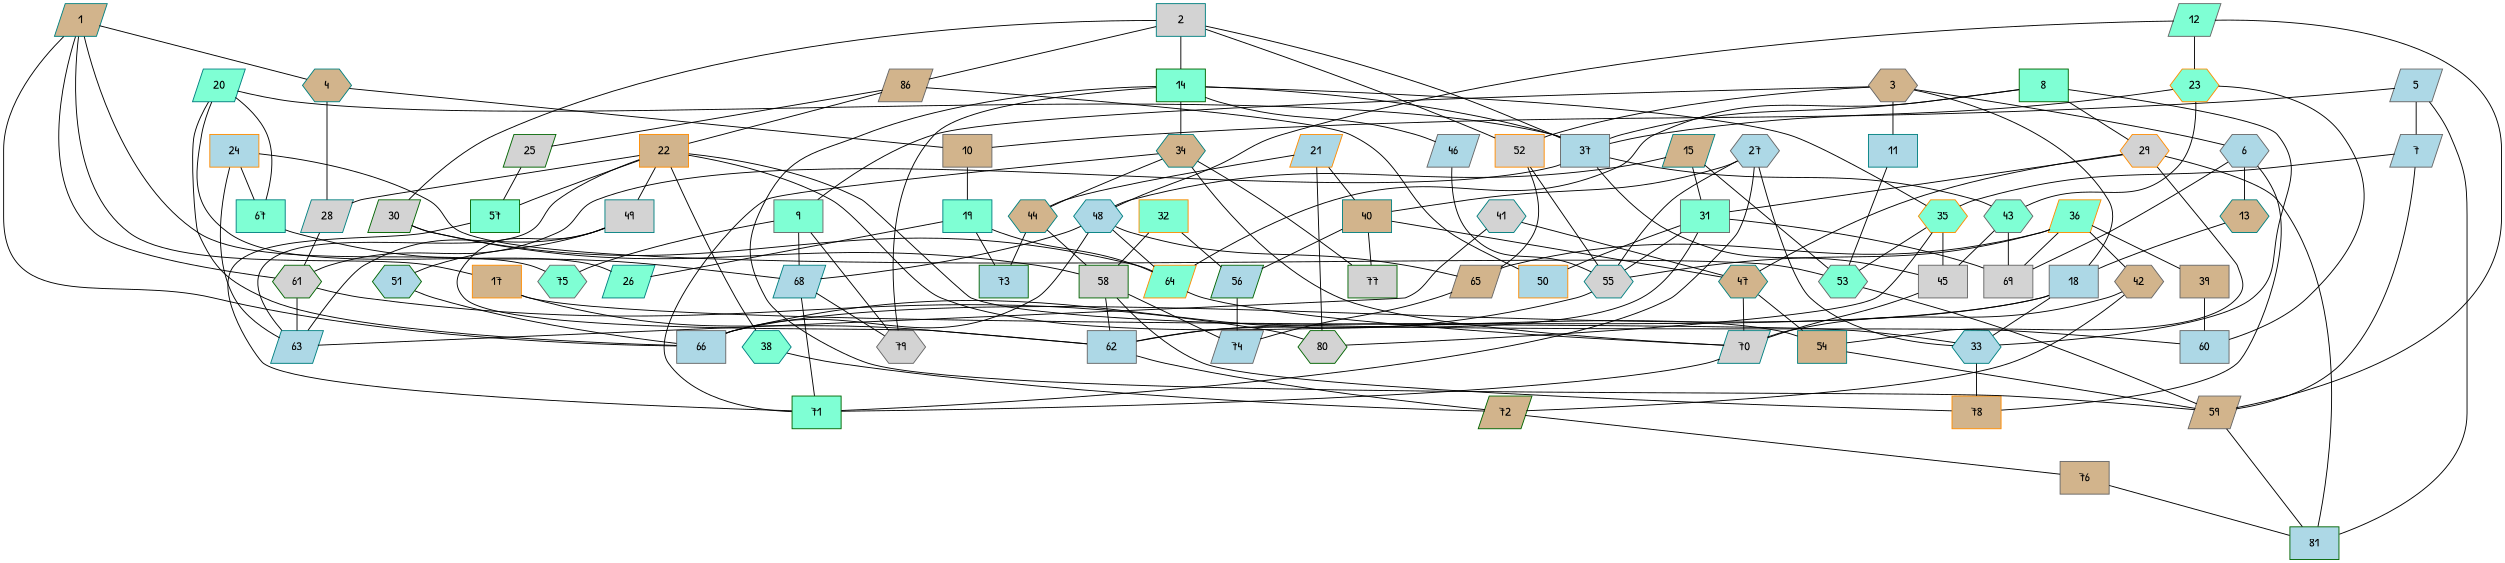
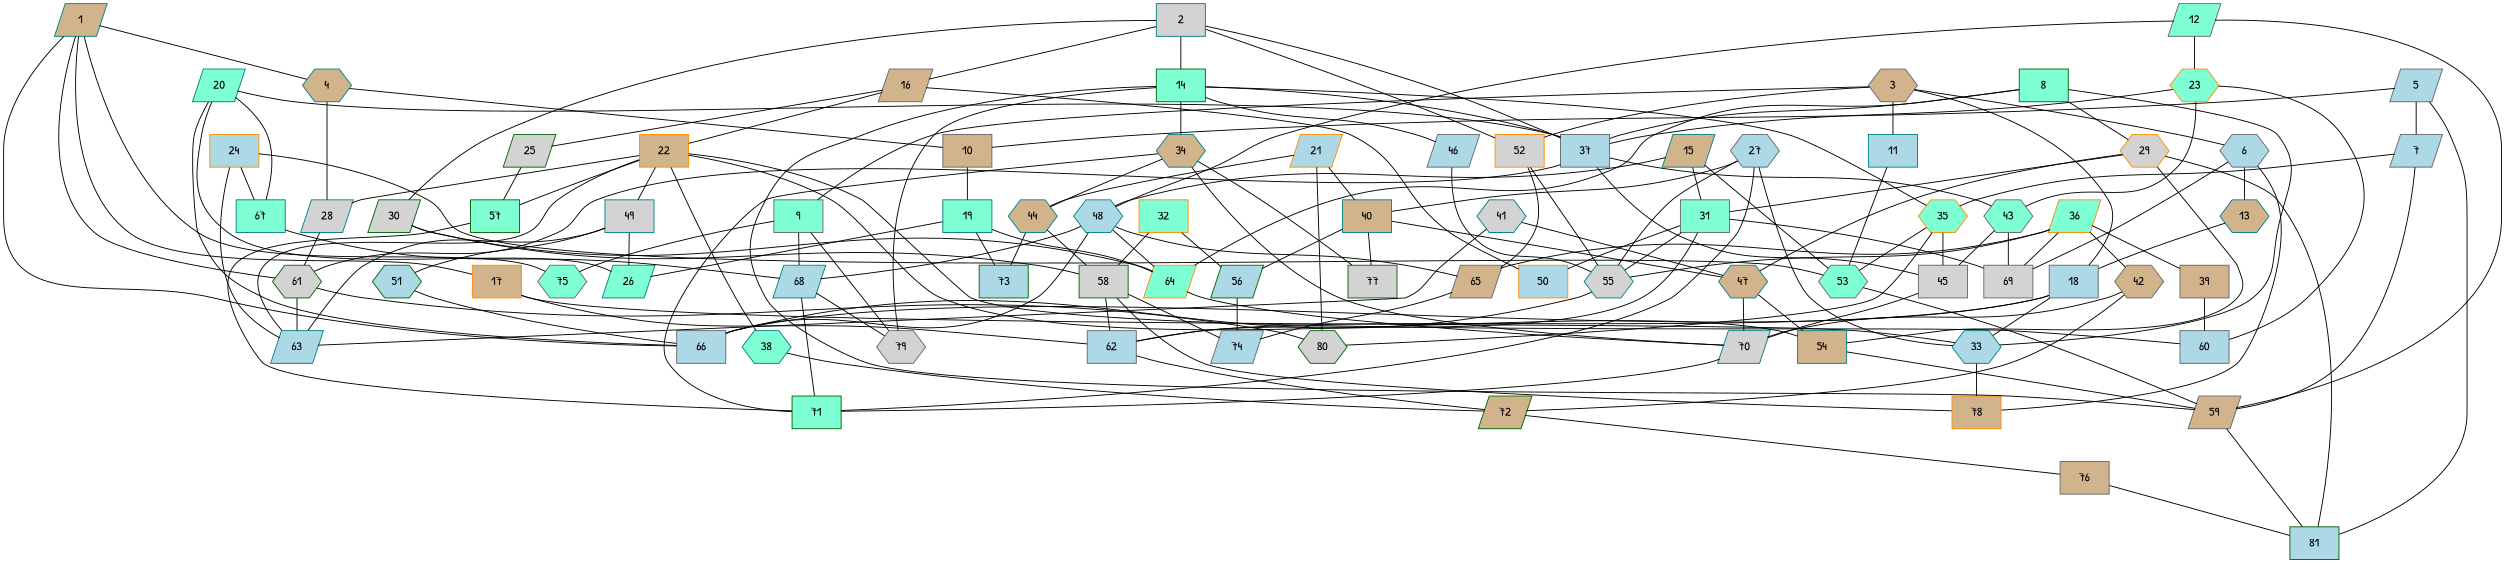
  graph {
    fontname="Patrick Hand"
    node [color=gray40 fillcolor=lightblue fontname="Patrick Hand" shape=box style=filled]
    edge [fontname="Patrick Hand"]
    1 [color=teal fillcolor=tan shape=parallelogram]
    4 [color=teal fillcolor=tan shape=hexagon]
    17 [color=darkorange fillcolor=tan]
    61 [color=darkgreen fillcolor=lightgrey shape=hexagon]
    66
    75 [fillcolor=aquamarine shape=hexagon]
    10 [fillcolor=tan]
    28 [color=teal fillcolor=lightgrey shape=parallelogram]
    33 [color=teal shape=hexagon]
    62
    80 [color=darkgreen fillcolor=lightgrey shape=hexagon]
    63 [color=teal shape=parallelogram]
    2 [color=teal fillcolor=lightgrey]
    14 [color=darkgreen fillcolor=aquamarine]
-   16 [fillcolor=tan shape=parallelogram label=86]
+   16 [fillcolor=tan shape=parallelogram]
    30 [color=darkgreen fillcolor=lightgrey shape=parallelogram]
    37
    52 [color=darkorange fillcolor=lightgrey]
    35 [color=darkorange fillcolor=aquamarine shape=hexagon]
    59 [fillcolor=tan shape=parallelogram]
    79 [fillcolor=lightgrey shape=hexagon]
    34 [color=teal fillcolor=tan shape=hexagon]
    46 [shape=parallelogram]
    22 [color=darkorange fillcolor=tan]
    25 [color=darkgreen fillcolor=lightgrey shape=parallelogram]
    50 [color=darkorange]
    64 [color=darkorange fillcolor=aquamarine shape=parallelogram]
    58 [color=darkgreen fillcolor=lightgrey]
    43 [fillcolor=aquamarine shape=hexagon]
    45 [fillcolor=lightgrey]
    55 [color=teal fillcolor=lightgrey shape=hexagon]
    65 [fillcolor=tan shape=parallelogram]
    3 [fillcolor=tan shape=hexagon]
    6 [shape=hexagon]
    9 [fillcolor=aquamarine]
    11 [color=teal]
    18
    13 [color=teal fillcolor=tan shape=hexagon]
    69 [fillcolor=lightgrey]
    78 [color=darkorange fillcolor=tan]
    68 [color=teal shape=parallelogram]
    53 [fillcolor=aquamarine shape=hexagon]
    19 [color=teal fillcolor=aquamarine]
    5 [shape=parallelogram]
    7 [shape=parallelogram]
    81 [color=darkgreen]
    8 [color=darkgreen fillcolor=aquamarine]
    29 [color=darkorange fillcolor=lightgrey shape=hexagon]
    31 [fillcolor=aquamarine]
    54 [color=teal fillcolor=tan]
    47 [color=teal fillcolor=tan shape=hexagon]
    70 [color=teal fillcolor=lightgrey shape=parallelogram]
    71 [color=darkgreen fillcolor=aquamarine]
    26 [color=teal fillcolor=aquamarine shape=parallelogram]
    73 [color=darkgreen]
    12 [fillcolor=aquamarine shape=parallelogram]
    23 [color=darkorange fillcolor=aquamarine shape=hexagon]
    48 [color=teal shape=hexagon]
    60
    44 [color=teal fillcolor=tan shape=hexagon]
    77 [color=darkgreen fillcolor=lightgrey]
    15 [color=teal fillcolor=tan shape=parallelogram]
    38 [color=teal fillcolor=aquamarine shape=hexagon]
    49 [color=teal fillcolor=lightgrey]
    57 [color=darkgreen fillcolor=aquamarine]
    72 [color=darkgreen fillcolor=tan shape=parallelogram]
    20 [color=teal fillcolor=aquamarine shape=parallelogram]
    67 [color=teal fillcolor=aquamarine]
    21 [color=darkorange shape=parallelogram]
    40 [color=teal fillcolor=tan]
    56 [color=darkgreen shape=parallelogram]
    51 [color=darkgreen shape=hexagon]
    24 [color=darkorange]
    74 [shape=parallelogram]
    27 [shape=hexagon]
    32 [color=darkorange fillcolor=aquamarine]
    36 [color=darkorange fillcolor=aquamarine shape=parallelogram]
    39 [fillcolor=tan]
    42 [fillcolor=tan shape=hexagon]
    76 [fillcolor=tan]
    41 [color=teal fillcolor=lightgrey shape=hexagon]
    1 -- 4
    1 -- 17
    1 -- 61
    1 -- 66
    1 -- 75
    4 -- 10
    4 -- 28
    17 -- 33
    17 -- 62
    61 -- 80
    61 -- 63
    10 -- 19
    28 -- 61
    33 -- 78
    62 -- 72
    2 -- 14
    2 -- 16
    2 -- 30
    2 -- 37
    2 -- 52
    14 -- 37
    14 -- 35
    14 -- 59
    14 -- 79
    14 -- 34
    14 -- 46
    16 -- 22
    16 -- 25
    16 -- 50
    30 -- 64
    30 -- 58
    37 -- 61
    37 -- 43
    37 -- 45
    52 -- 55
    52 -- 65
    35 -- 80
    35 -- 45
    35 -- 53
    59 -- 81
    34 -- 70
    34 -- 71
    34 -- 44
    34 -- 77
    46 -- 55
    22 -- 28
    22 -- 63
    22 -- 54
    22 -- 60
    22 -- 38
    22 -- 49
    22 -- 57
    25 -- 57
    64 -- 70
    58 -- 62
    58 -- 78
    58 -- 74
    43 -- 45
    43 -- 69
    45 -- 70
    55 -- 66
    65 -- 74
    3 -- 52
    3 -- 6
    3 -- 9
    3 -- 11
    3 -- 18
    6 -- 13
    6 -- 69
    6 -- 78
    9 -- 75
    9 -- 79
    9 -- 68
    11 -- 53
    18 -- 66
    18 -- 33
    18 -- 62
    13 -- 18
    68 -- 79
    68 -- 71
    53 -- 59
    19 -- 64
    19 -- 26
    19 -- 73
    5 -- 10
    5 -- 7
    5 -- 81
    7 -- 35
    7 -- 59
    8 -- 33
    8 -- 37
    8 -- 64
    8 -- 29
    29 -- 81
    29 -- 31
    29 -- 54
    29 -- 47
    31 -- 62
    31 -- 50
    31 -- 55
    31 -- 69
    54 -- 59
    47 -- 54
    47 -- 70
    70 -- 71
    12 -- 59
    12 -- 23
    12 -- 48
    23 -- 37
    23 -- 43
    23 -- 60
    48 -- 66
    48 -- 64
    48 -- 65
    48 -- 68
    44 -- 58
    44 -- 73
    15 -- 53
    15 -- 31
    15 -- 48
    38 -- 72
-   49 -- 62
+   49 -- 26
    49 -- 63
    49 -- 51
    57 -- 71
    72 -- 76
    20 -- 66
    20 -- 37
    20 -- 26
    20 -- 67
    67 -- 68
    21 -- 80
    21 -- 44
    21 -- 40
    40 -- 47
    40 -- 77
    40 -- 56
    56 -- 74
    51 -- 66
    24 -- 63
    24 -- 53
    24 -- 67
    27 -- 33
    27 -- 55
    27 -- 71
    27 -- 40
    32 -- 58
    32 -- 56
    36 -- 55
    36 -- 65
    36 -- 69
    36 -- 39
    36 -- 42
    39 -- 60
    42 -- 70
    42 -- 72
    76 -- 81
    41 -- 63
    41 -- 47
  }
